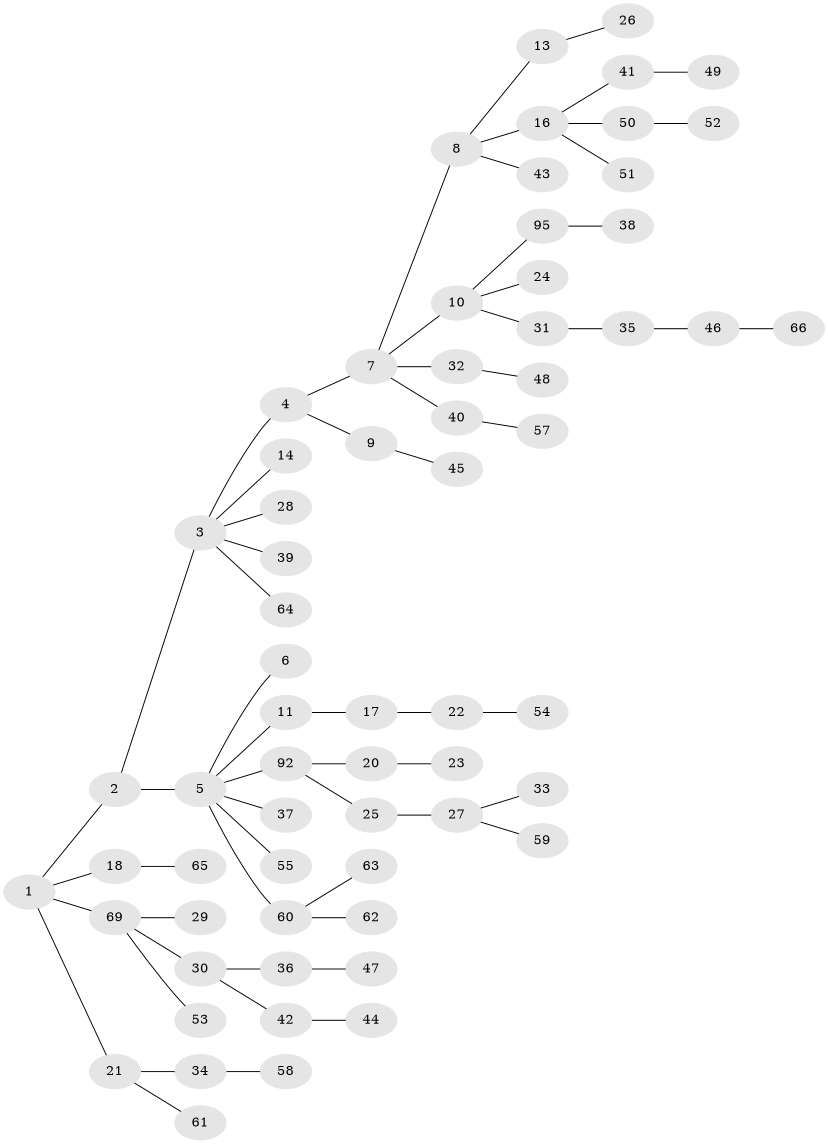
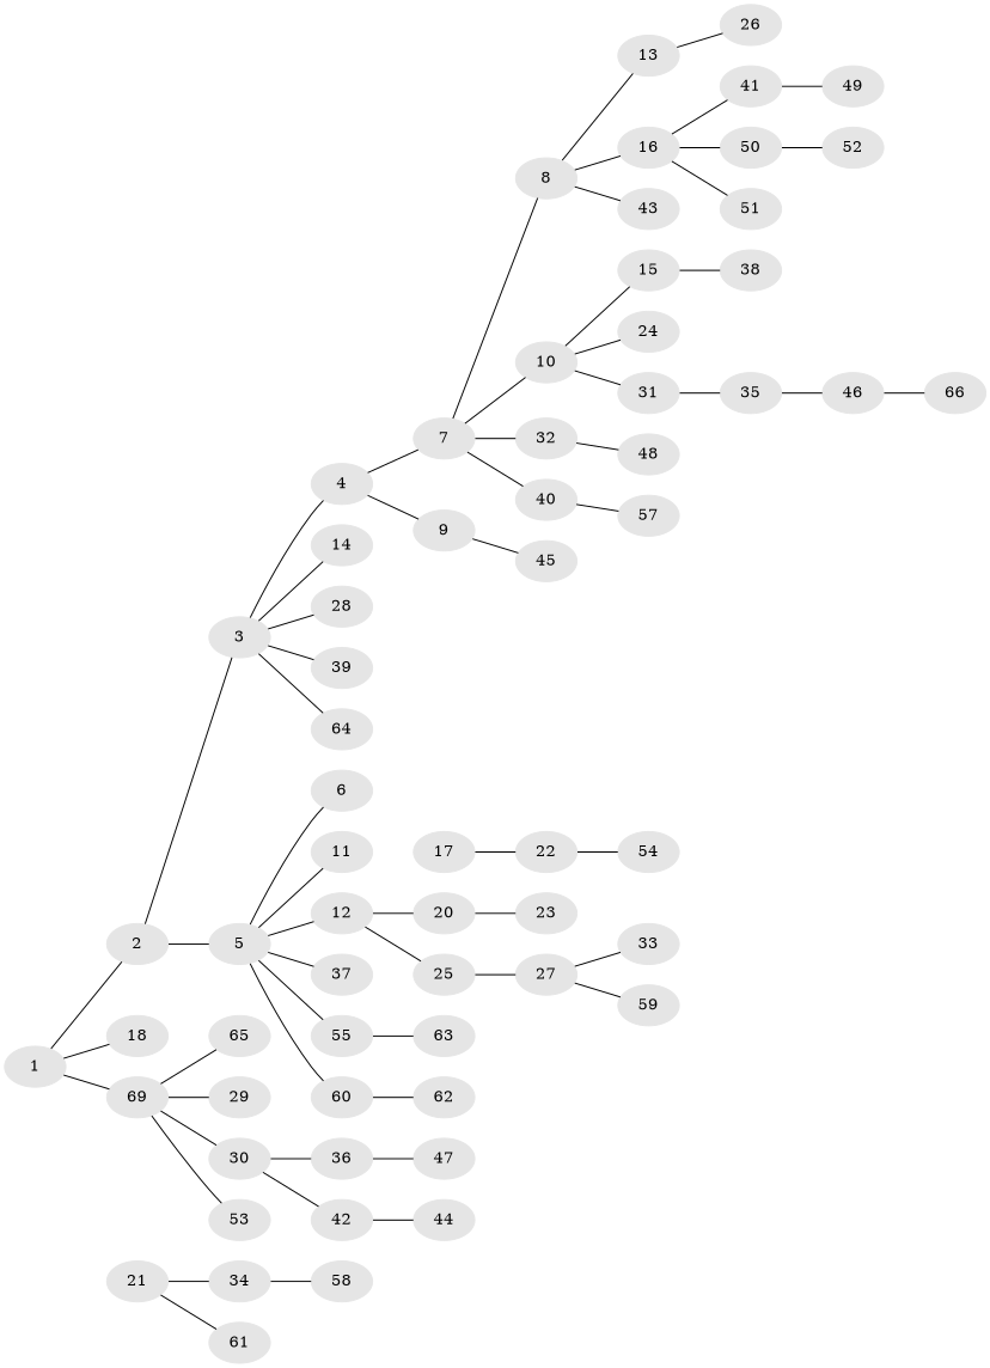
  graph {
    rankdir=LR
    node [color=gray90 style=filled]
    1
    2
    18
    n4 [label=69]
    21
    3
    5
    29
    30
    53
    65
    34
    61
    4
    14
    28
    39
    64
    6
    11
-   12 [label=92]
+   12
    37
    55
    60
    7
    9
    8
    10
    32
    40
    17
    20
    25
    23
    62
    63
    13
    16
    43
    45
-   15 [label=95]
+   15
    24
    31
    48
    57
    26
    41
    50
    51
    38
    35
    22
    27
    49
    52
    54
    36
    42
    58
    33
    59
    47
    44
    46
    66
    1 -- 2
    1 -- 18
    1 -- n4
-   1 -- 21
    2 -- 3
    2 -- 5
    n4 -- 29
    n4 -- 30
    n4 -- 53
-   18 -- 65
+   n4 -- 65
    21 -- 34
    21 -- 61
    3 -- 4
    3 -- 14
    3 -- 28
    3 -- 39
    3 -- 64
    5 -- 6
    5 -- 11
    5 -- 12
    5 -- 37
    5 -- 55
    5 -- 60
    30 -- 36
    30 -- 42
    34 -- 58
    4 -- 7
    4 -- 9
-   11 -- 17
    12 -- 20
    12 -- 25
    60 -- 62
-   60 -- 63
+   55 -- 63
    7 -- 8
    7 -- 10
    7 -- 32
    7 -- 40
    9 -- 45
    8 -- 13
    8 -- 16
    8 -- 43
    10 -- 15
    10 -- 24
    10 -- 31
    32 -- 48
    40 -- 57
    17 -- 22
    20 -- 23
    25 -- 27
    13 -- 26
    16 -- 41
    16 -- 50
    16 -- 51
    15 -- 38
    31 -- 35
    41 -- 49
    50 -- 52
    35 -- 46
    22 -- 54
    27 -- 33
    27 -- 59
    36 -- 47
    42 -- 44
    46 -- 66
  }
